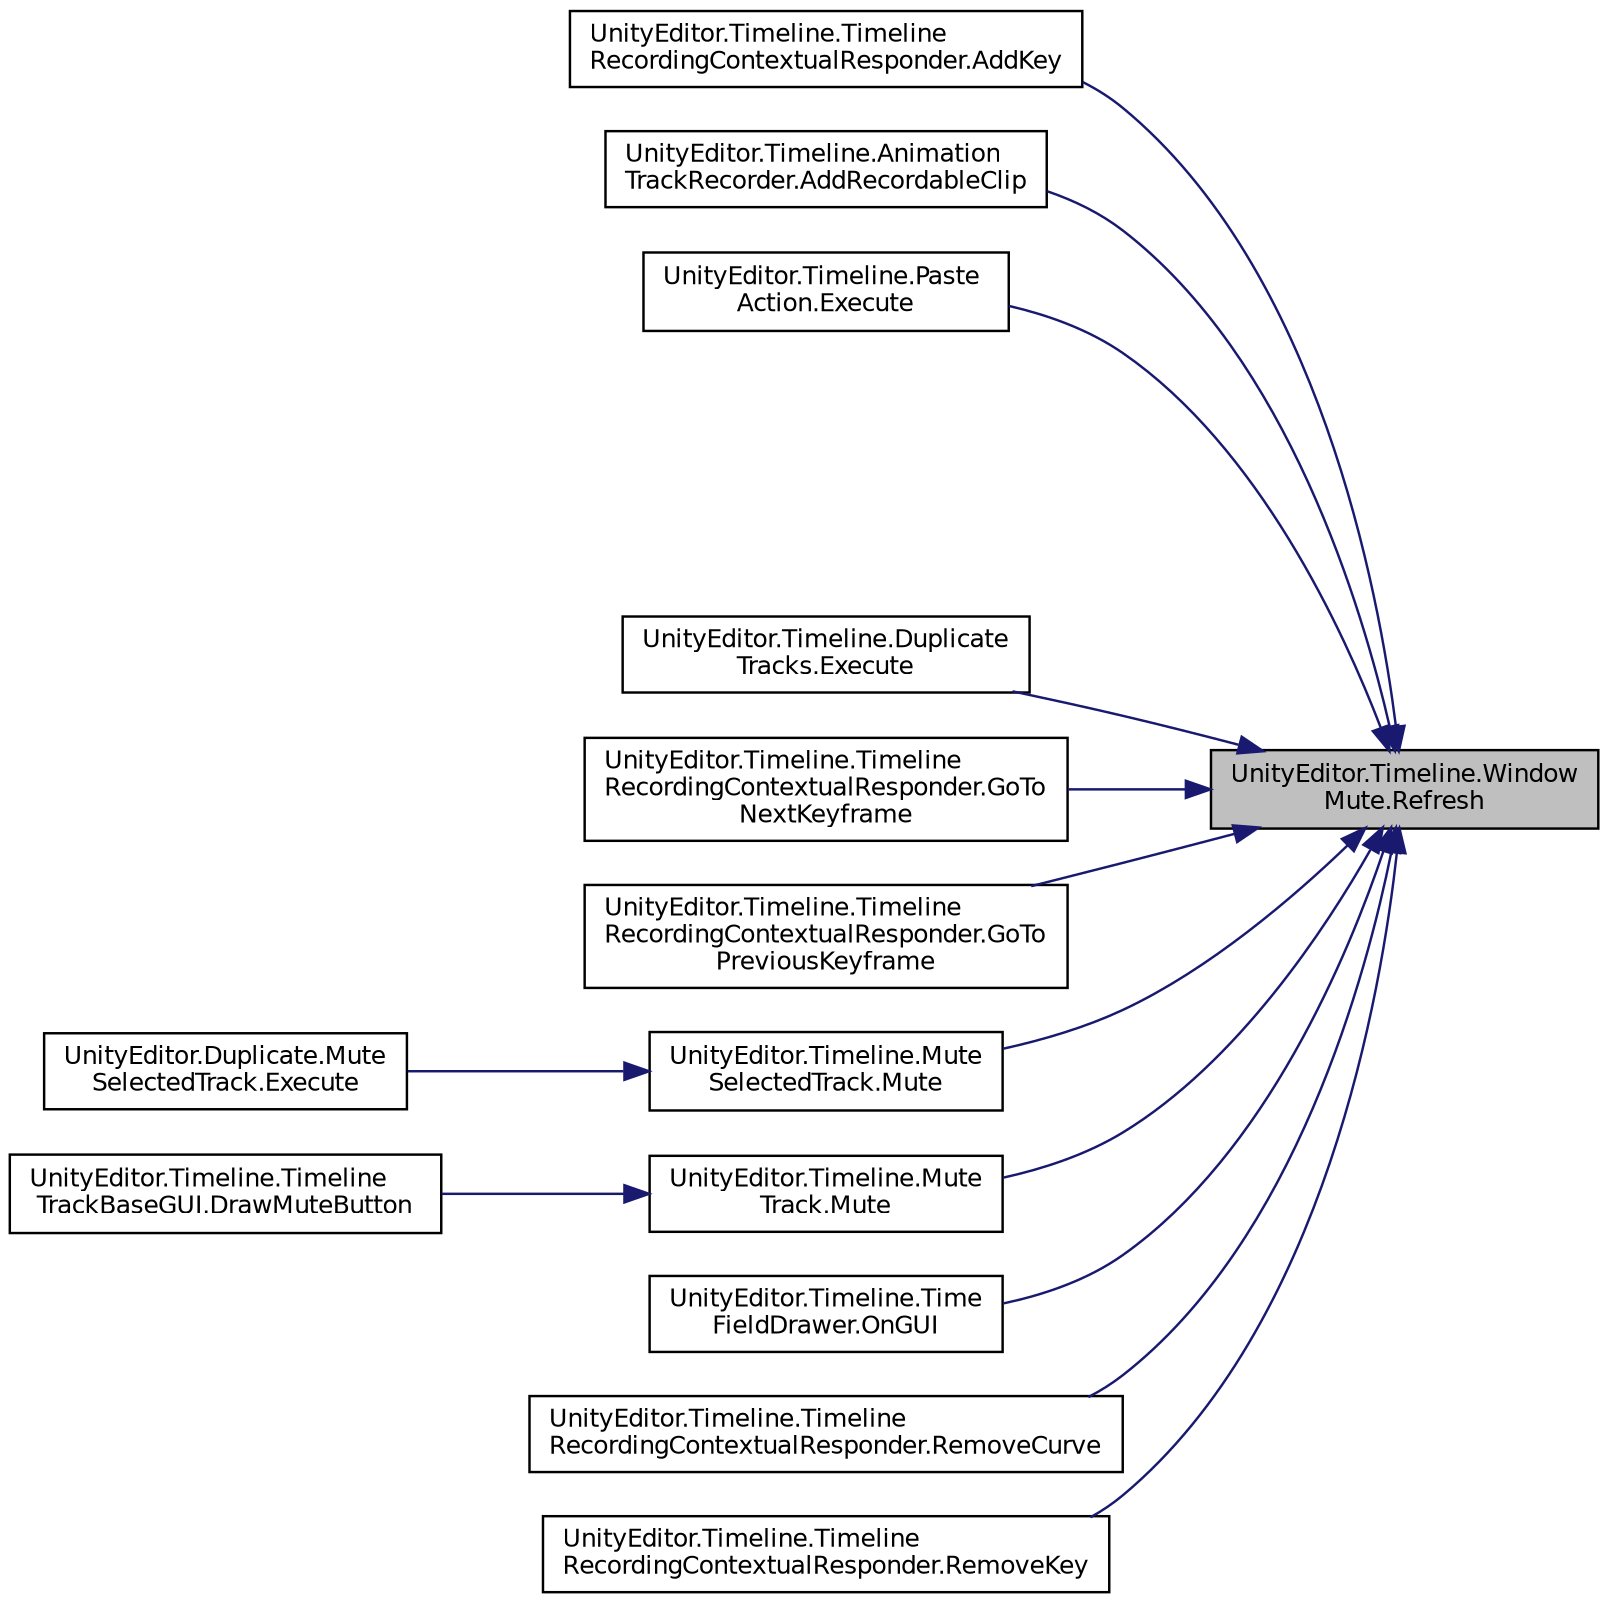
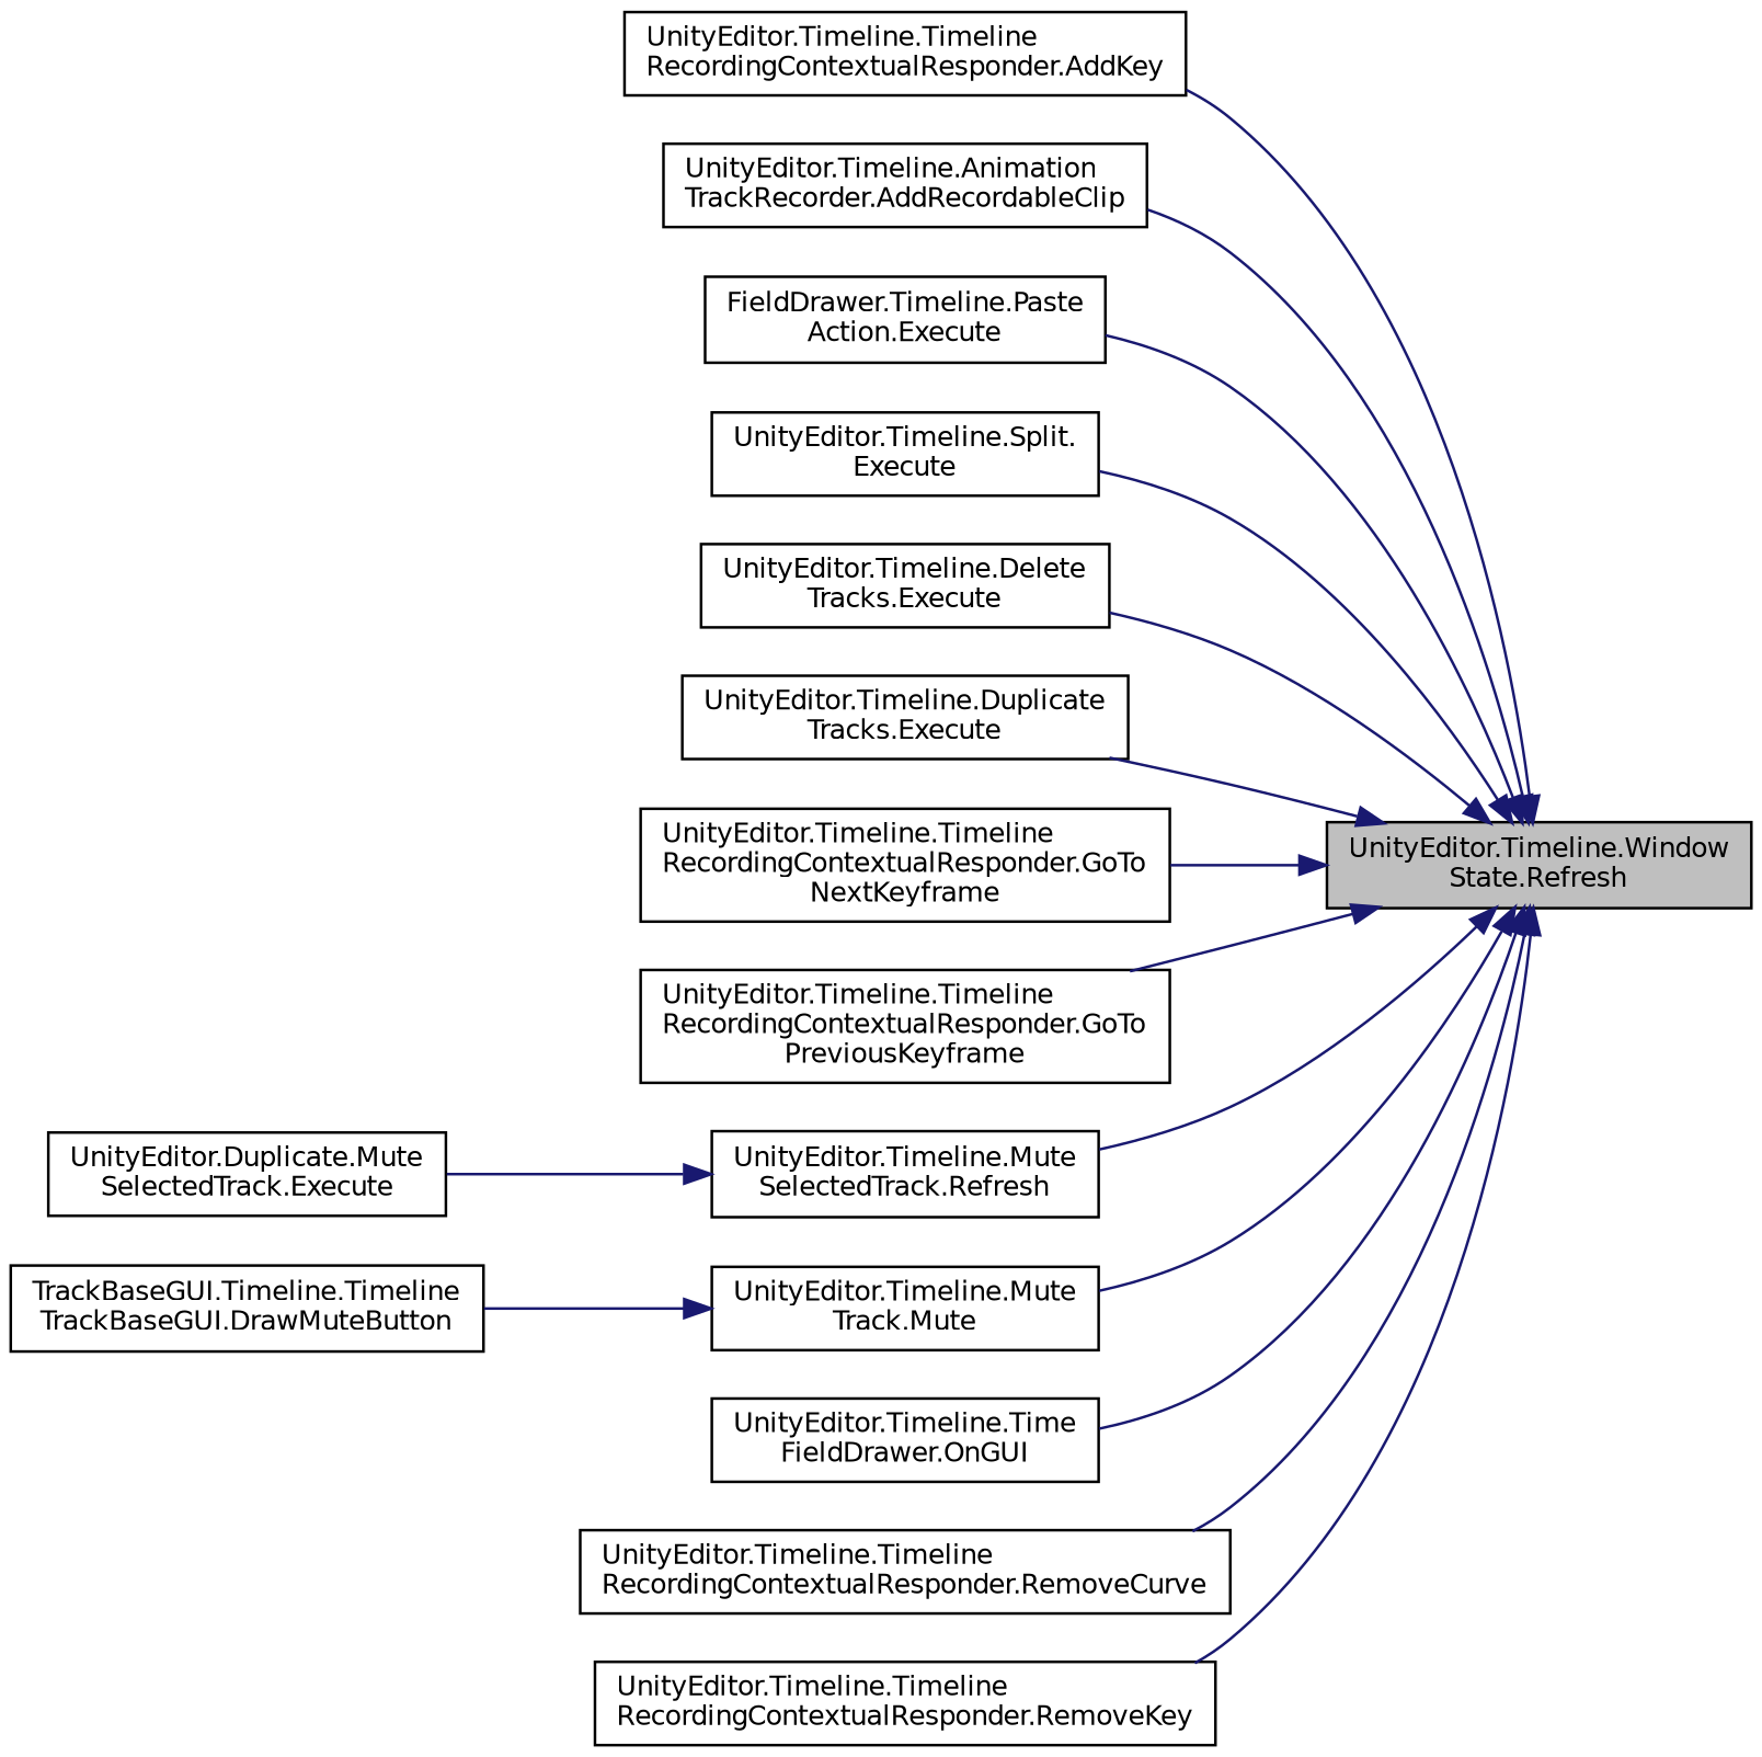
  digraph {
    rankdir=RL
    node [color=black fillcolor=white fontname=Helvetica fontsize=10 shape=record style=filled]
    edge [color=midnightblue dir=back fontname=Helvetica fontsize=10 labelfontname=Helvetica labelfontsize=10 style=solid]
-   n1 [fillcolor=grey75 fontcolor=black height=0.2 label="UnityEditor.Timeline.Window\lMute.Refresh" width=0.4]
+   n1 [fillcolor=grey75 fontcolor=black height=0.2 label="UnityEditor.Timeline.Window\lState.Refresh" width=0.4]
    n2 [height=0.2 label="UnityEditor.Timeline.Timeline\lRecordingContextualResponder.AddKey" width=0.4]
    n3 [height=0.2 label="UnityEditor.Timeline.Animation\lTrackRecorder.AddRecordableClip" width=0.4]
-   n4 [height=0.2 label="UnityEditor.Timeline.Paste\lAction.Execute" width=0.4]
+   n4 [height=0.2 label="FieldDrawer.Timeline.Paste\lAction.Execute" width=0.4]
+   n5 [height=0.2 label="UnityEditor.Timeline.Split.\lExecute" width=0.4]
+   n6 [height=0.2 label="UnityEditor.Timeline.Delete\lTracks.Execute" width=0.4]
    n7 [height=0.2 label="UnityEditor.Timeline.Duplicate\lTracks.Execute" width=0.4]
    n8 [height=0.2 label="UnityEditor.Timeline.Timeline\lRecordingContextualResponder.GoTo\lNextKeyframe" width=0.4]
    n9 [height=0.2 label="UnityEditor.Timeline.Timeline\lRecordingContextualResponder.GoTo\lPreviousKeyframe" width=0.4]
-   n10 [height=0.2 label="UnityEditor.Timeline.Mute\lSelectedTrack.Mute" width=0.4]
+   n10 [height=0.2 label="UnityEditor.Timeline.Mute\lSelectedTrack.Refresh" width=0.4]
    n11 [height=0.2 label="UnityEditor.Timeline.Mute\lTrack.Mute" width=0.4]
    n12 [height=0.2 label="UnityEditor.Timeline.Time\lFieldDrawer.OnGUI" width=0.4]
    n13 [height=0.2 label="UnityEditor.Timeline.Timeline\lRecordingContextualResponder.RemoveCurve" width=0.4]
    n14 [height=0.2 label="UnityEditor.Timeline.Timeline\lRecordingContextualResponder.RemoveKey" width=0.4]
    n15 [height=0.2 label="UnityEditor.Duplicate.Mute\lSelectedTrack.Execute" width=0.4]
-   n16 [height=0.2 label="UnityEditor.Timeline.Timeline\lTrackBaseGUI.DrawMuteButton" width=0.4]
+   n16 [height=0.2 label="TrackBaseGUI.Timeline.Timeline\lTrackBaseGUI.DrawMuteButton" width=0.4]
    n1 -> n2
    n1 -> n3
    n1 -> n4
+   n1 -> n5
+   n1 -> n6
    n1 -> n7
    n1 -> n8
    n1 -> n9
    n1 -> n10
    n1 -> n11
    n1 -> n12
    n1 -> n13
    n1 -> n14
    n10 -> n15
    n11 -> n16
  }
